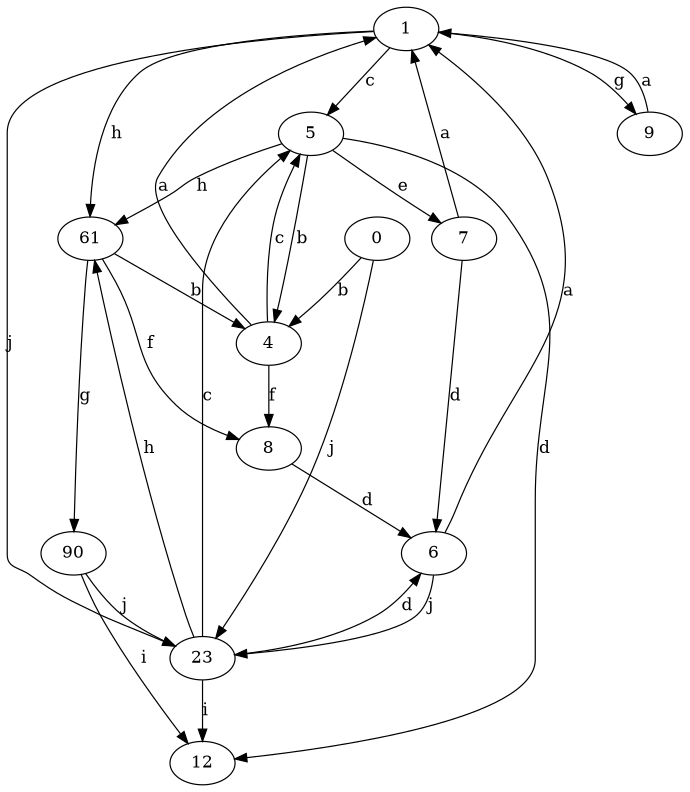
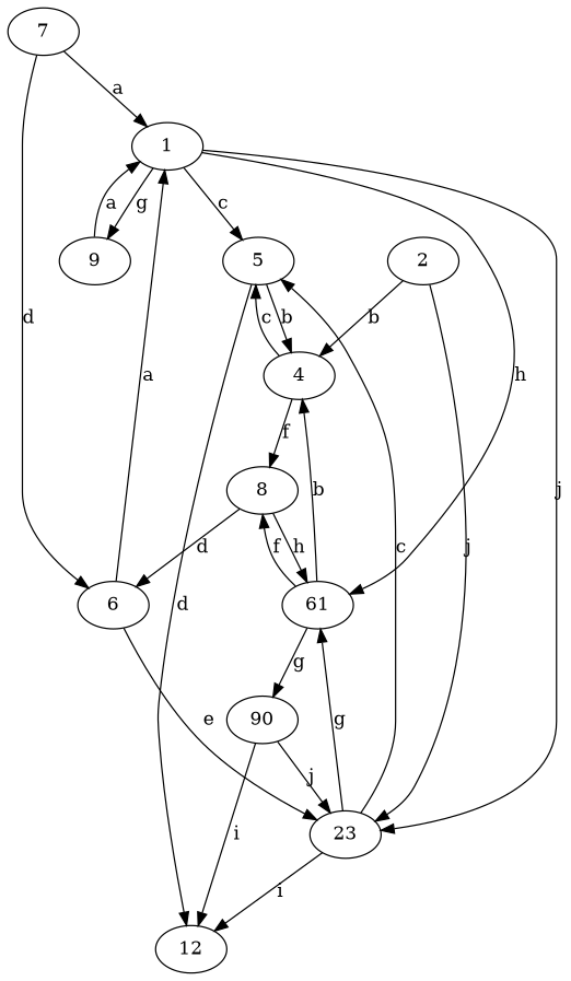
  strict digraph {
    1
    5
    9
    n4 [label=61]
    n5 [label=23]
    4
    7
    12
    8
    n10 [label=90]
    6
-   0
+   0 [label=2]
    1 -> 5 [label=c]
    1 -> 9 [label=g]
    1 -> n4 [label=h]
    1 -> n5 [label=j]
    5 -> 4 [label=b]
-   5 -> 7 [label=e]
    5 -> 12 [label=d]
    9 -> 1 [label=a]
    n4 -> 4 [label=b]
    n4 -> 8 [label=f]
    n4 -> n10 [label=g]
    n5 -> 5 [label=c]
-   n5 -> n4 [label=h]
+   n5 -> n4 [label=g]
    n5 -> 12 [label=i]
-   n5 -> 6 [label=d]
-   4 -> 1 [label=a]
    4 -> 5 [label=c]
    4 -> 8 [label=f]
    7 -> 1 [label=a]
    7 -> 6 [label=d]
-   5 -> n4 [label=h]
+   8 -> n4 [label=h]
    8 -> 6 [label=d]
    n10 -> n5 [label=j]
    n10 -> 12 [label=i]
    6 -> 1 [label=a]
-   6 -> n5 [label=j]
+   6 -> n5 [label=e]
    0 -> n5 [label=j]
    0 -> 4 [label=b]
  }
